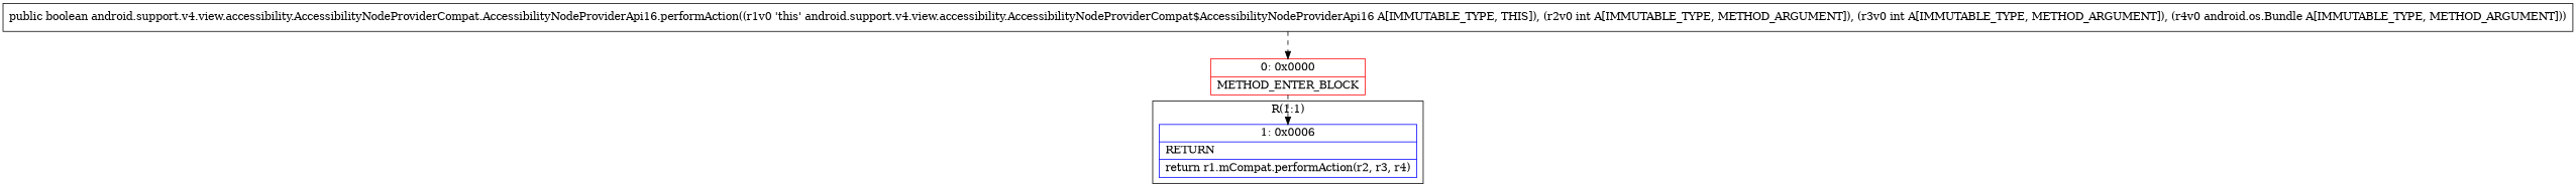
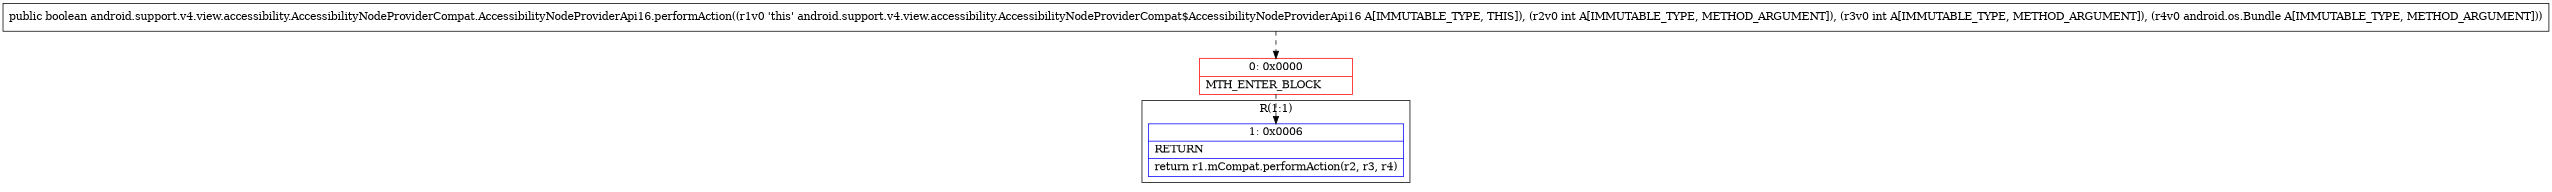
  digraph {
    node [shape=record]
    edge [style=dashed]
    n1 [color=blue label="{1\:\ 0x0006|RETURN\l|return r1.mCompat.performAction(r2, r3, r4)\l}"]
-   n2 [color=red label="{0\:\ 0x0000|METHOD_ENTER_BLOCK\l}"]
+   n2 [color=red label="{0\:\ 0x0000|MTH_ENTER_BLOCK\l}"]
    n3 [label="{public boolean android.support.v4.view.accessibility.AccessibilityNodeProviderCompat.AccessibilityNodeProviderApi16.performAction((r1v0 'this' android.support.v4.view.accessibility.AccessibilityNodeProviderCompat$AccessibilityNodeProviderApi16 A[IMMUTABLE_TYPE, THIS]), (r2v0 int A[IMMUTABLE_TYPE, METHOD_ARGUMENT]), (r3v0 int A[IMMUTABLE_TYPE, METHOD_ARGUMENT]), (r4v0 android.os.Bundle A[IMMUTABLE_TYPE, METHOD_ARGUMENT])) }"]
    subgraph cluster_1 {
      label="R(1:1)"
      n1
    }
    n2 -> n1
    n3 -> n2
  }
